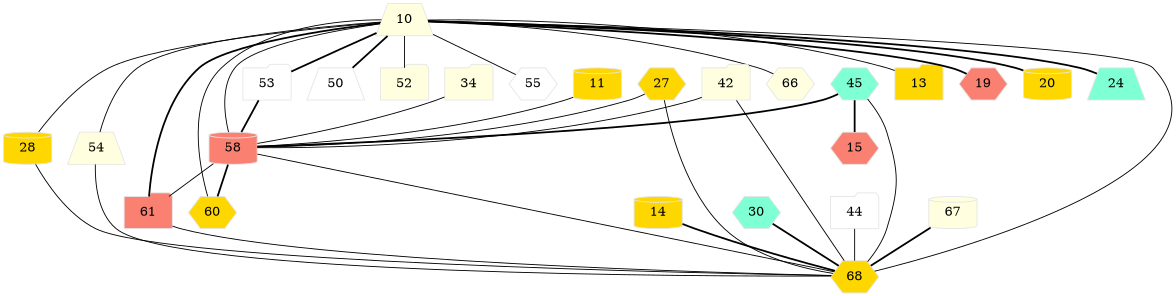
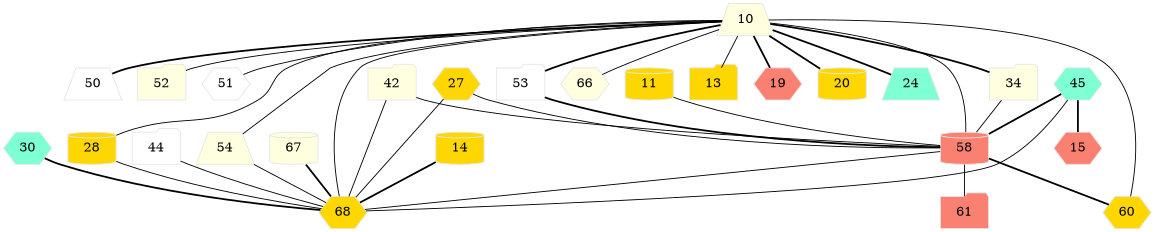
  graph {
    node [color=gray90 fillcolor=gold shape=hexagon style=filled]
    edge [style=solid]
    10 [fillcolor=lightyellow shape=trapezium super="+2+8"]
    13 [shape=folder]
    19 [fillcolor=salmon]
    20 [shape=cylinder]
    24 [fillcolor=aquamarine shape=trapezium]
    28 [shape=cylinder]
    34 [fillcolor=lightyellow shape=folder]
    50 [fillcolor=white shape=trapezium]
    52 [fillcolor=lightyellow shape=folder super="+46"]
    53 [fillcolor=white shape=folder]
    54 [fillcolor=lightyellow shape=trapezium]
-   55 [fillcolor=white super="+11"]
+   55 [fillcolor=white super="+11" label=51]
    58 [fillcolor=salmon shape=cylinder super="+49+33+43+9+41"]
    60 [super="+47+48+51"]
    66 [fillcolor=lightyellow]
    68 [super="+63+65+57"]
    15 [fillcolor=salmon]
    61 [fillcolor=salmon shape=folder]
    14 [shape=cylinder]
    n20 [label=11 shape=cylinder]
    27
    30 [fillcolor=aquamarine]
    42 [fillcolor=lightyellow shape=folder]
    44 [fillcolor=white shape=folder]
    45 [fillcolor=aquamarine]
    67 [fillcolor=lightyellow shape=cylinder]
    10 -- 13 [weight=2]
    10 -- 19 [style=bold weight=2]
    10 -- 20 [style=bold weight=2]
    10 -- 24 [style=bold weight=2]
    10 -- 28
-   10 -- 61 [style=bold]
+   10 -- 34 [style=bold]
    10 -- 50 [style=bold weight=2]
    10 -- 52 [weight=3]
    10 -- 53 [style=bold]
    10 -- 54
    10 -- 55 [weight=2]
    10 -- 58 [weight=23]
    10 -- 60 [weight=4]
    10 -- 66 [weight=2]
    10 -- 68 [weight=20]
    28 -- 68
    34 -- 58
    53 -- 58 [style=bold]
    54 -- 68
    58 -- 60 [style=bold]
    58 -- 68 [weight=15]
    58 -- 61
-   61 -- 68
    14 -- 68 [style=bold weight=2]
    n20 -- 58 [weight=2]
    27 -- 58
    27 -- 68
    30 -- 68 [style=bold weight=2]
    42 -- 58
    42 -- 68
    44 -- 68 [weight=2]
    45 -- 58 [style=bold]
    45 -- 68
    45 -- 15 [style=bold weight=2]
    67 -- 68 [style=bold weight=2]
  }
